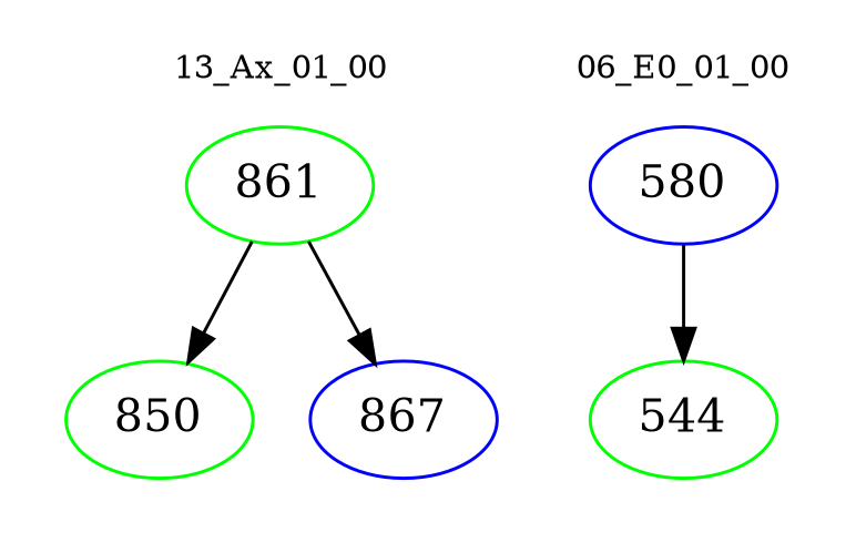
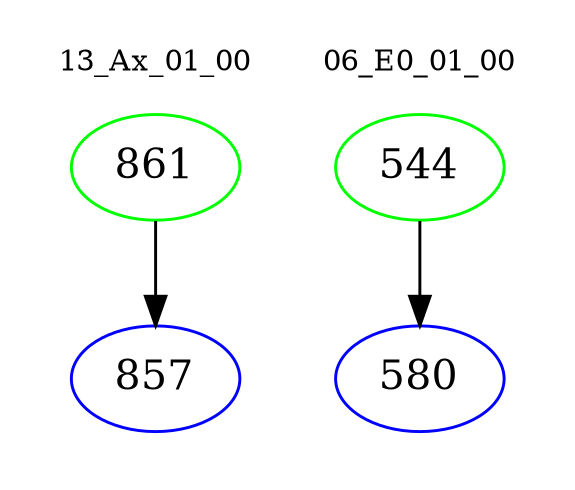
  digraph {
    node [color=green]
    edge [color=black]
    n1 [label=861]
-   n2 [label=850]
-   n3 [color=blue label=867]
+   n3 [color=blue label=857]
    n4 [label=544]
    n5 [color=blue label=580]
    subgraph cluster_1 {
      color=white
      fontsize=10
      label="13_Ax_01_00"
      n1
-     n2
      n3
    }
    subgraph cluster_2 {
      color=white
      fontsize=10
      label="06_E0_01_00"
      n4
      n5
    }
-   n1 -> n2
    n1 -> n3
-   n5 -> n4
+   n4 -> n5
  }
